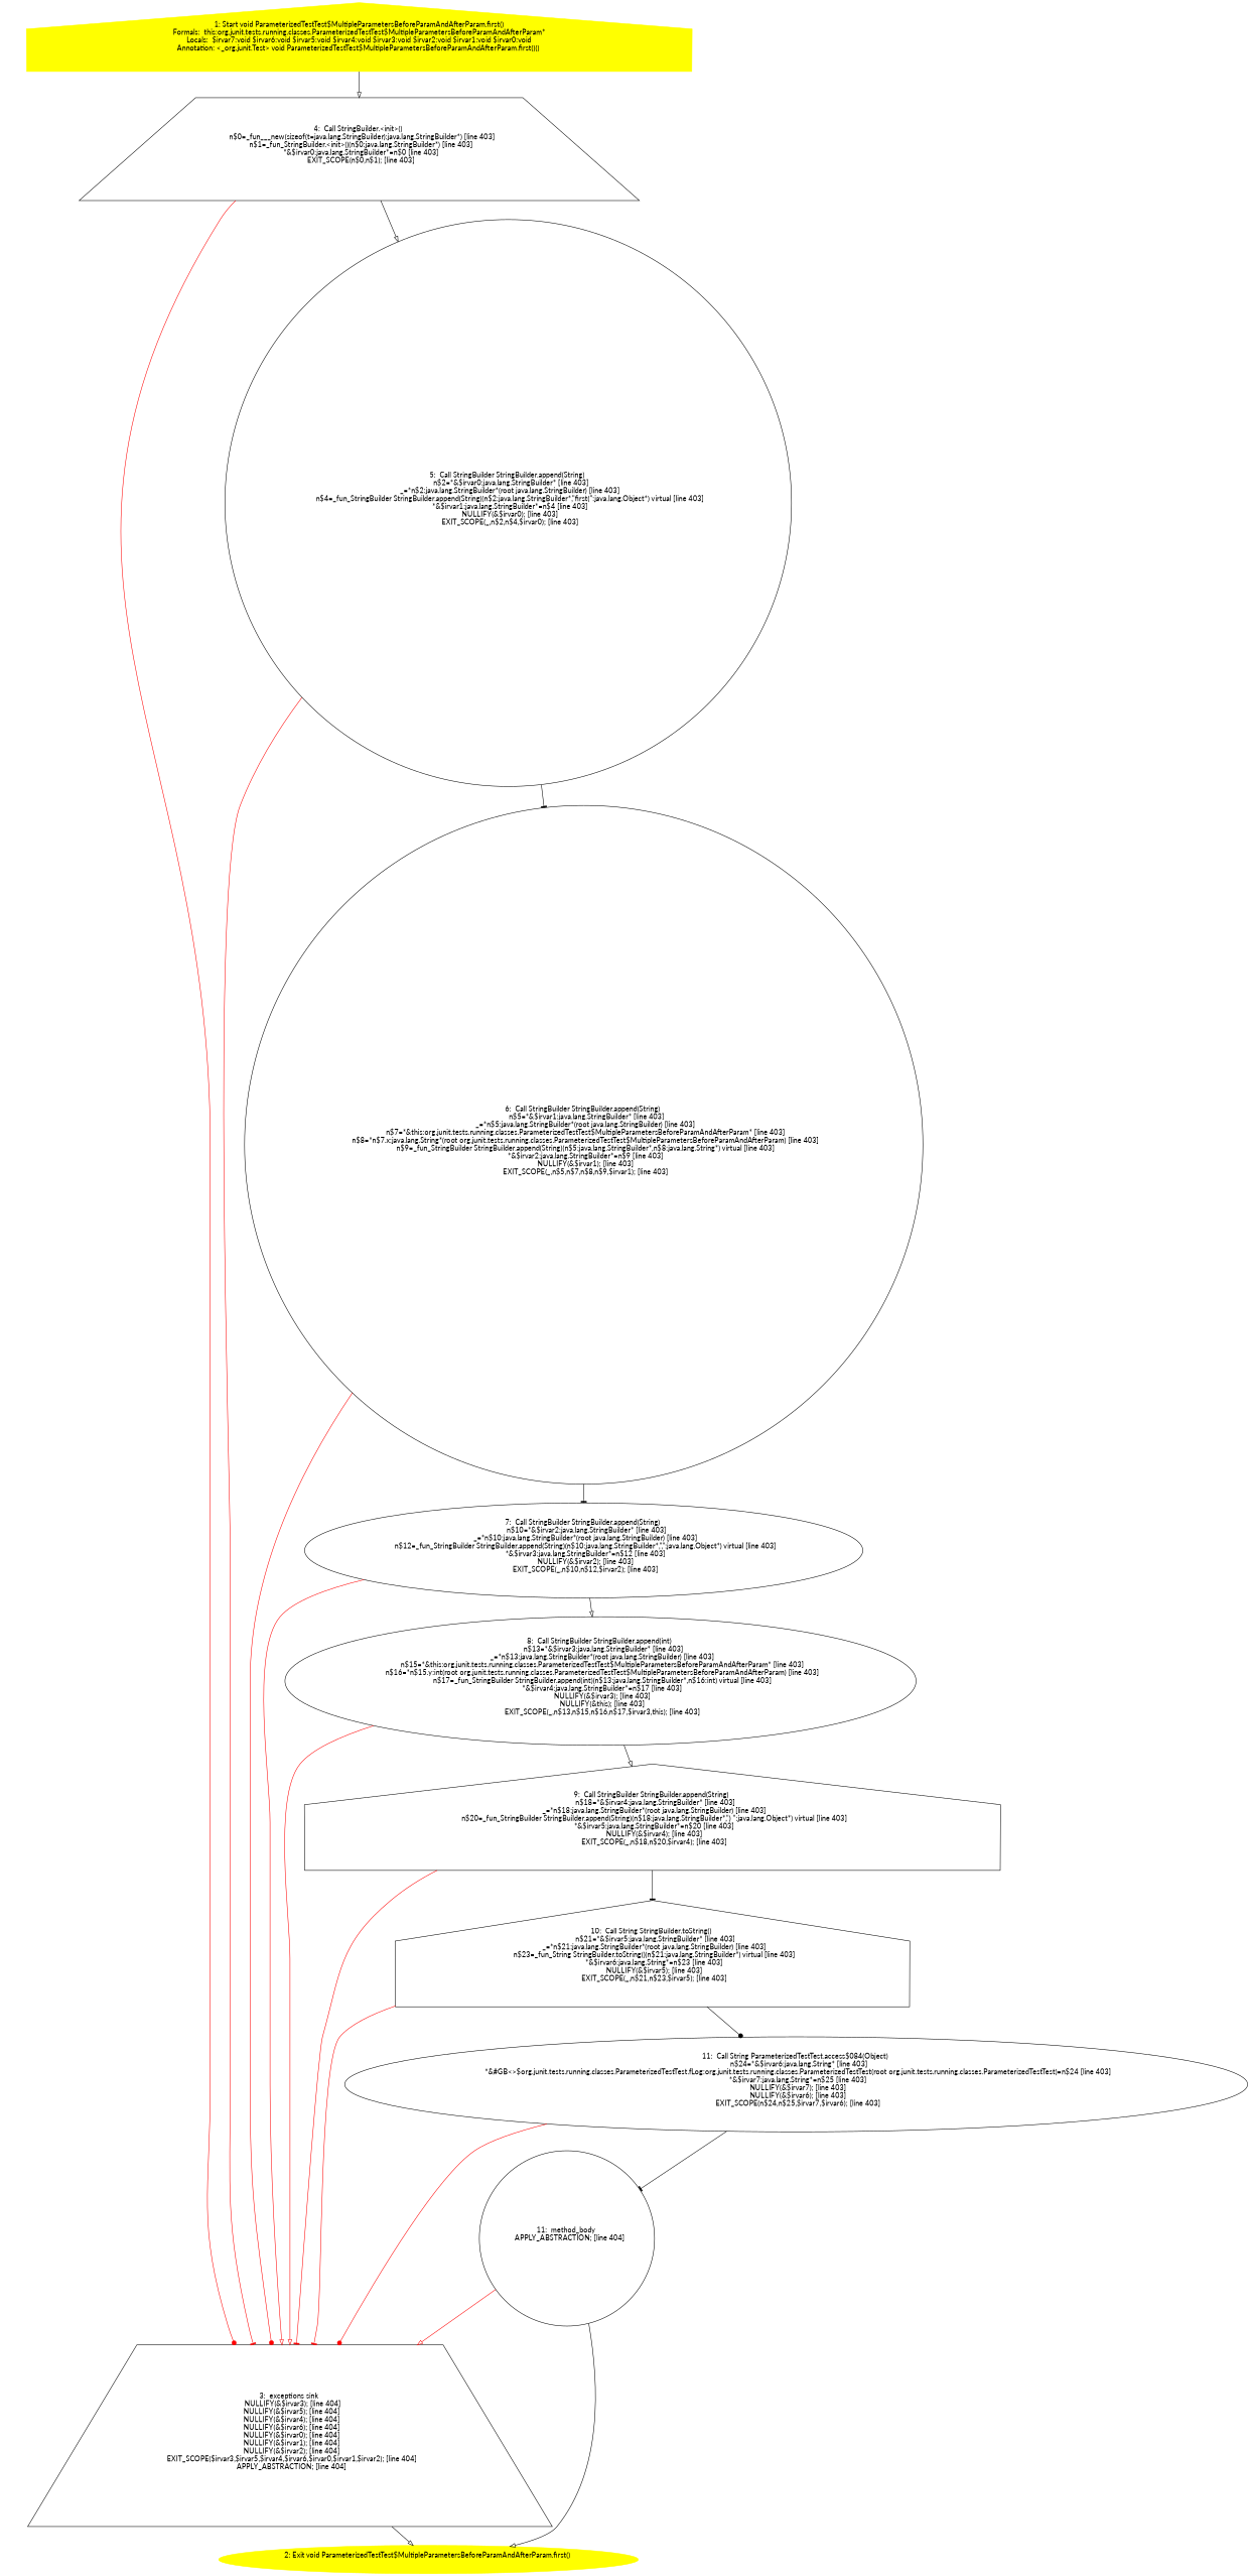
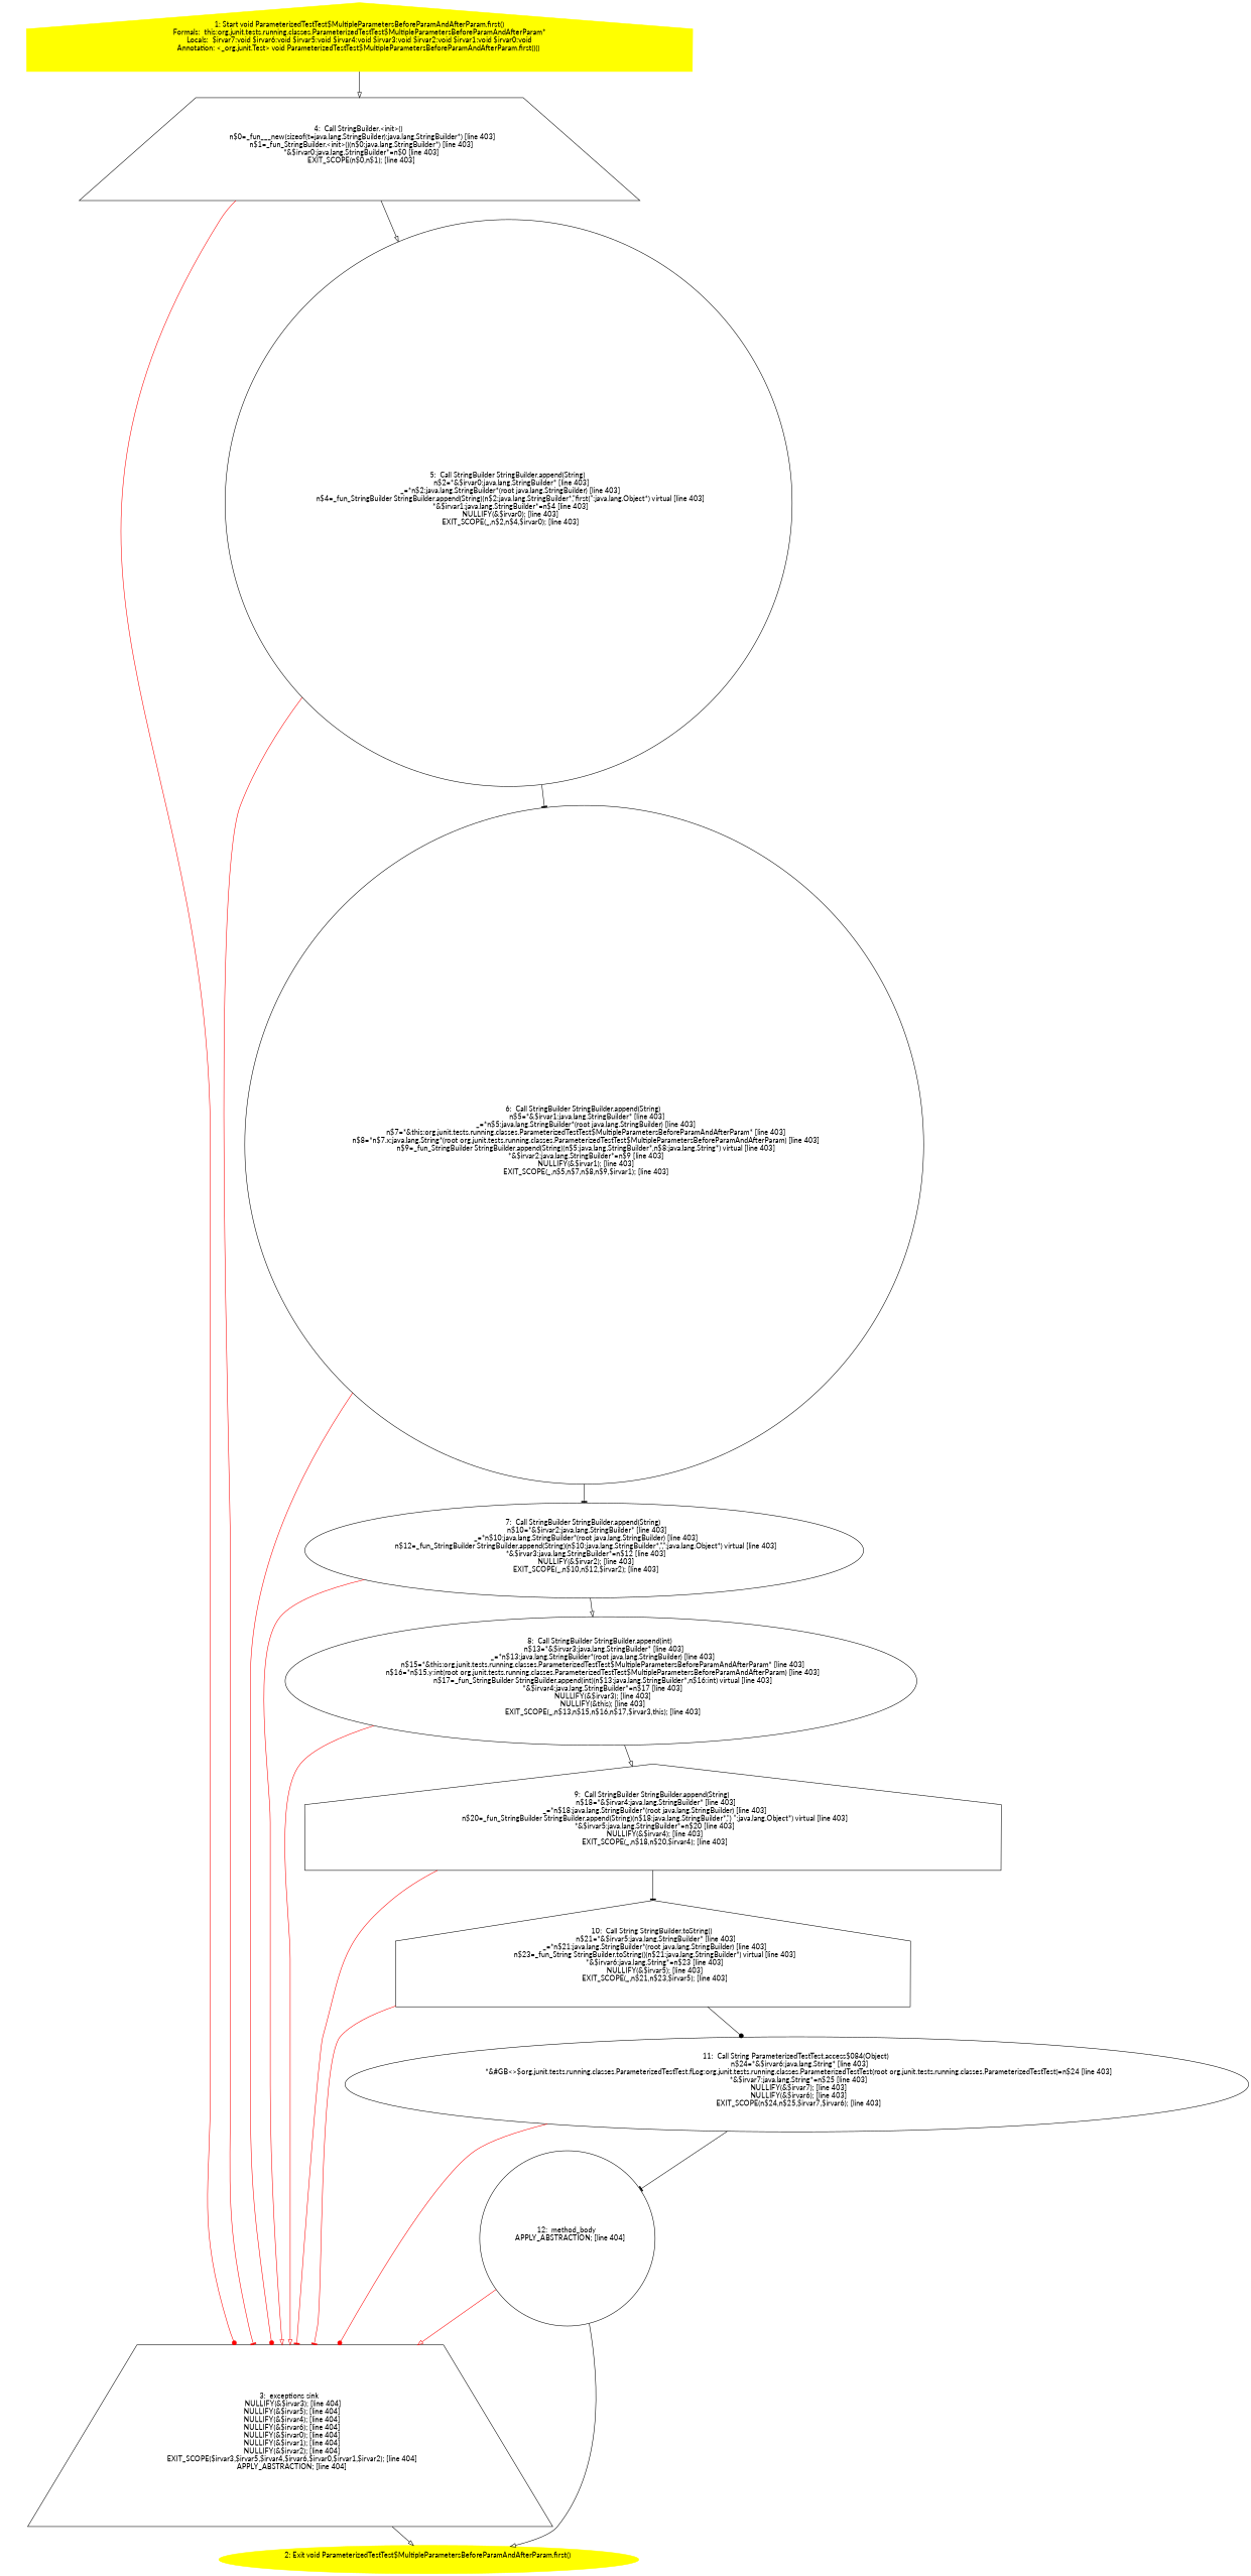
  digraph {
    fontname=Lato
    node [shape=ellipse fontname=Lato]
    edge [arrowhead=onormal fontname=Lato]
    n1 [color=yellow label="1: Start void ParameterizedTestTest$MultipleParametersBeforeParamAndAfterParam.first()\nFormals:  this:org.junit.tests.running.classes.ParameterizedTestTest$MultipleParametersBeforeParamAndAfterParam*\nLocals:  $irvar7:void $irvar6:void $irvar5:void $irvar4:void $irvar3:void $irvar2:void $irvar1:void $irvar0:void\nAnnotation: <_org.junit.Test> void ParameterizedTestTest$MultipleParametersBeforeParamAndAfterParam.first()() \n  " style=filled shape=house]
    n2 [label="4:  Call StringBuilder.<init>() \n   n$0=_fun___new(sizeof(t=java.lang.StringBuilder):java.lang.StringBuilder*) [line 403]\n  n$1=_fun_StringBuilder.<init>()(n$0:java.lang.StringBuilder*) [line 403]\n  *&$irvar0:java.lang.StringBuilder*=n$0 [line 403]\n  EXIT_SCOPE(n$0,n$1); [line 403]\n " shape=trapezium]
    n3 [label="3:  exceptions sink \n   NULLIFY(&$irvar3); [line 404]\n  NULLIFY(&$irvar5); [line 404]\n  NULLIFY(&$irvar4); [line 404]\n  NULLIFY(&$irvar6); [line 404]\n  NULLIFY(&$irvar0); [line 404]\n  NULLIFY(&$irvar1); [line 404]\n  NULLIFY(&$irvar2); [line 404]\n  EXIT_SCOPE($irvar3,$irvar5,$irvar4,$irvar6,$irvar0,$irvar1,$irvar2); [line 404]\n  APPLY_ABSTRACTION; [line 404]\n " shape=trapezium]
    n4 [label="5:  Call StringBuilder StringBuilder.append(String) \n   n$2=*&$irvar0:java.lang.StringBuilder* [line 403]\n  _=*n$2:java.lang.StringBuilder*(root java.lang.StringBuilder) [line 403]\n  n$4=_fun_StringBuilder StringBuilder.append(String)(n$2:java.lang.StringBuilder*,\"first(\":java.lang.Object*) virtual [line 403]\n  *&$irvar1:java.lang.StringBuilder*=n$4 [line 403]\n  NULLIFY(&$irvar0); [line 403]\n  EXIT_SCOPE(_,n$2,n$4,$irvar0); [line 403]\n " shape=circle]
    n5 [color=yellow label="2: Exit void ParameterizedTestTest$MultipleParametersBeforeParamAndAfterParam.first() \n  " style=filled]
    n6 [label="6:  Call StringBuilder StringBuilder.append(String) \n   n$5=*&$irvar1:java.lang.StringBuilder* [line 403]\n  _=*n$5:java.lang.StringBuilder*(root java.lang.StringBuilder) [line 403]\n  n$7=*&this:org.junit.tests.running.classes.ParameterizedTestTest$MultipleParametersBeforeParamAndAfterParam* [line 403]\n  n$8=*n$7.x:java.lang.String*(root org.junit.tests.running.classes.ParameterizedTestTest$MultipleParametersBeforeParamAndAfterParam) [line 403]\n  n$9=_fun_StringBuilder StringBuilder.append(String)(n$5:java.lang.StringBuilder*,n$8:java.lang.String*) virtual [line 403]\n  *&$irvar2:java.lang.StringBuilder*=n$9 [line 403]\n  NULLIFY(&$irvar1); [line 403]\n  EXIT_SCOPE(_,n$5,n$7,n$8,n$9,$irvar1); [line 403]\n " shape=circle]
    n7 [label="7:  Call StringBuilder StringBuilder.append(String) \n   n$10=*&$irvar2:java.lang.StringBuilder* [line 403]\n  _=*n$10:java.lang.StringBuilder*(root java.lang.StringBuilder) [line 403]\n  n$12=_fun_StringBuilder StringBuilder.append(String)(n$10:java.lang.StringBuilder*,\",\":java.lang.Object*) virtual [line 403]\n  *&$irvar3:java.lang.StringBuilder*=n$12 [line 403]\n  NULLIFY(&$irvar2); [line 403]\n  EXIT_SCOPE(_,n$10,n$12,$irvar2); [line 403]\n "]
    n8 [label="8:  Call StringBuilder StringBuilder.append(int) \n   n$13=*&$irvar3:java.lang.StringBuilder* [line 403]\n  _=*n$13:java.lang.StringBuilder*(root java.lang.StringBuilder) [line 403]\n  n$15=*&this:org.junit.tests.running.classes.ParameterizedTestTest$MultipleParametersBeforeParamAndAfterParam* [line 403]\n  n$16=*n$15.y:int(root org.junit.tests.running.classes.ParameterizedTestTest$MultipleParametersBeforeParamAndAfterParam) [line 403]\n  n$17=_fun_StringBuilder StringBuilder.append(int)(n$13:java.lang.StringBuilder*,n$16:int) virtual [line 403]\n  *&$irvar4:java.lang.StringBuilder*=n$17 [line 403]\n  NULLIFY(&$irvar3); [line 403]\n  NULLIFY(&this); [line 403]\n  EXIT_SCOPE(_,n$13,n$15,n$16,n$17,$irvar3,this); [line 403]\n "]
    n9 [label="9:  Call StringBuilder StringBuilder.append(String) \n   n$18=*&$irvar4:java.lang.StringBuilder* [line 403]\n  _=*n$18:java.lang.StringBuilder*(root java.lang.StringBuilder) [line 403]\n  n$20=_fun_StringBuilder StringBuilder.append(String)(n$18:java.lang.StringBuilder*,\") \":java.lang.Object*) virtual [line 403]\n  *&$irvar5:java.lang.StringBuilder*=n$20 [line 403]\n  NULLIFY(&$irvar4); [line 403]\n  EXIT_SCOPE(_,n$18,n$20,$irvar4); [line 403]\n " shape=house]
    n10 [label="10:  Call String StringBuilder.toString() \n   n$21=*&$irvar5:java.lang.StringBuilder* [line 403]\n  _=*n$21:java.lang.StringBuilder*(root java.lang.StringBuilder) [line 403]\n  n$23=_fun_String StringBuilder.toString()(n$21:java.lang.StringBuilder*) virtual [line 403]\n  *&$irvar6:java.lang.String*=n$23 [line 403]\n  NULLIFY(&$irvar5); [line 403]\n  EXIT_SCOPE(_,n$21,n$23,$irvar5); [line 403]\n " shape=house]
    n11 [label="11:  Call String ParameterizedTestTest.access$084(Object) \n   n$24=*&$irvar6:java.lang.String* [line 403]\n  *&#GB<>$org.junit.tests.running.classes.ParameterizedTestTest.fLog:org.junit.tests.running.classes.ParameterizedTestTest(root org.junit.tests.running.classes.ParameterizedTestTest)=n$24 [line 403]\n  *&$irvar7:java.lang.String*=n$25 [line 403]\n  NULLIFY(&$irvar7); [line 403]\n  NULLIFY(&$irvar6); [line 403]\n  EXIT_SCOPE(n$24,n$25,$irvar7,$irvar6); [line 403]\n "]
-   n12 [label="11:  method_body \n   APPLY_ABSTRACTION; [line 404]\n " shape=circle]
+   n12 [label="12:  method_body \n   APPLY_ABSTRACTION; [line 404]\n " shape=circle]
    n1 -> n2
    n2 -> n3 [color=red arrowhead=dot]
    n2 -> n4
    n3 -> n5
    n4 -> n3 [color=red arrowhead=tee]
    n4 -> n6 [arrowhead=tee]
    n6 -> n3 [color=red arrowhead=dot]
    n6 -> n7 [arrowhead=tee]
    n7 -> n3 [color=red]
    n7 -> n8
    n8 -> n3 [color=red]
    n8 -> n9
    n9 -> n3 [color=red arrowhead=tee]
    n9 -> n10 [arrowhead=tee]
    n10 -> n3 [color=red arrowhead=tee]
    n10 -> n11 [arrowhead=dot]
    n11 -> n3 [color=red arrowhead=dot]
    n11 -> n12 [arrowhead=tee]
    n12 -> n3 [color=red]
    n12 -> n5
  }
